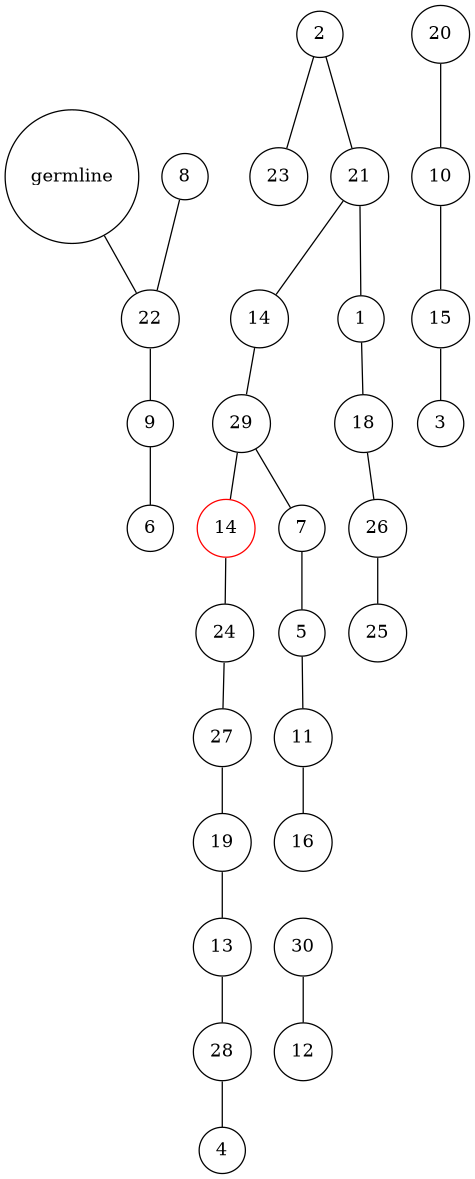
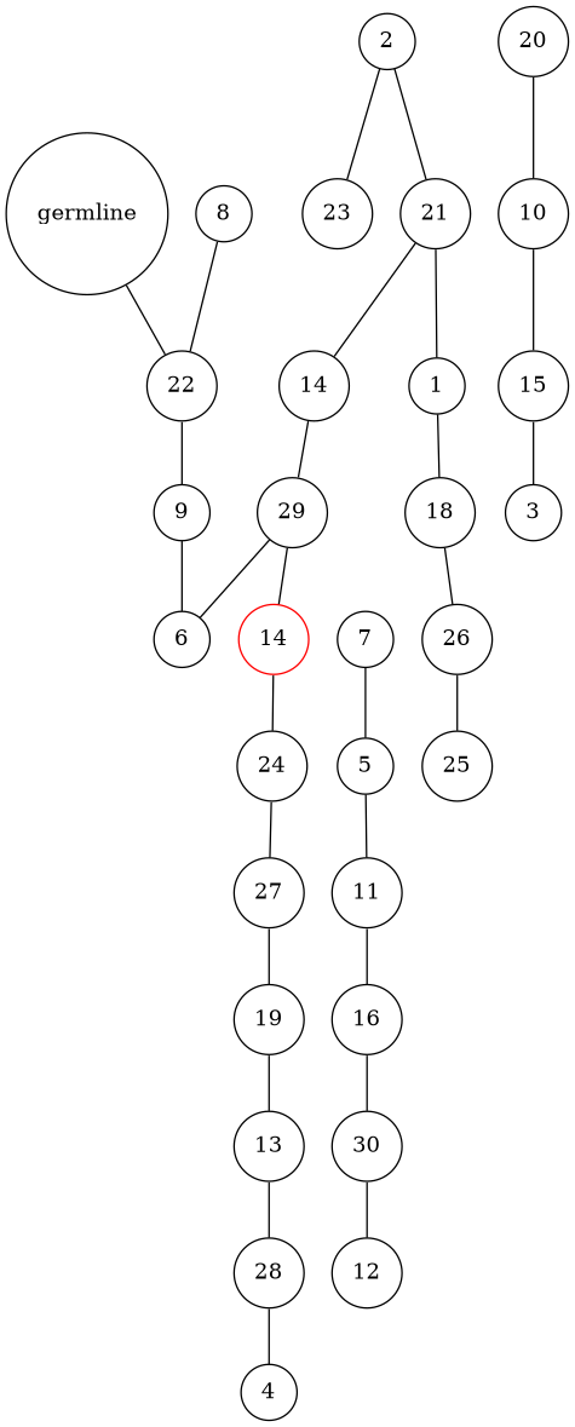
  graph {
    rankdir=UD
    splines=line
    node [shape=circle]
    n1 [label=germline]
    n2 [label=22]
    n3 [label=8]
    n4 [label=9]
    n5 [label=6]
    n6 [label=2]
    n7 [label=21]
    n8 [label=23]
    n9 [label=14]
    n10 [label=1]
    n11 [label=29]
    n12 [label=18]
    n13 [label=7]
    n14 [color=red label=14]
    n15 [label=5]
    n16 [label=24]
    n17 [label=11]
    n18 [label=16]
    n19 [label=30]
    n20 [label=12]
    n21 [label=20]
    n22 [label=10]
    n23 [label=15]
    n24 [label=3]
    n25 [label=27]
    n26 [label=19]
    n27 [label=13]
    n28 [label=28]
    n29 [label=4]
    n30 [label=26]
    n31 [label=25]
    n1 -- n2
    n2 -- n4
    n3 -- n2
    n4 -- n5
    n6 -- n7
    n6 -- n8
    n7 -- n9
    n7 -- n10
    n9 -- n11
    n10 -- n12
-   n11 -- n13
+   n11 -- n5
    n11 -- n14
    n12 -- n30
    n13 -- n15
    n14 -- n16
    n15 -- n17
    n16 -- n25
    n17 -- n18
+   n18 -- n19
    n19 -- n20
    n21 -- n22
    n22 -- n23
    n23 -- n24
    n25 -- n26
    n26 -- n27
    n27 -- n28
    n28 -- n29
    n30 -- n31
  }
